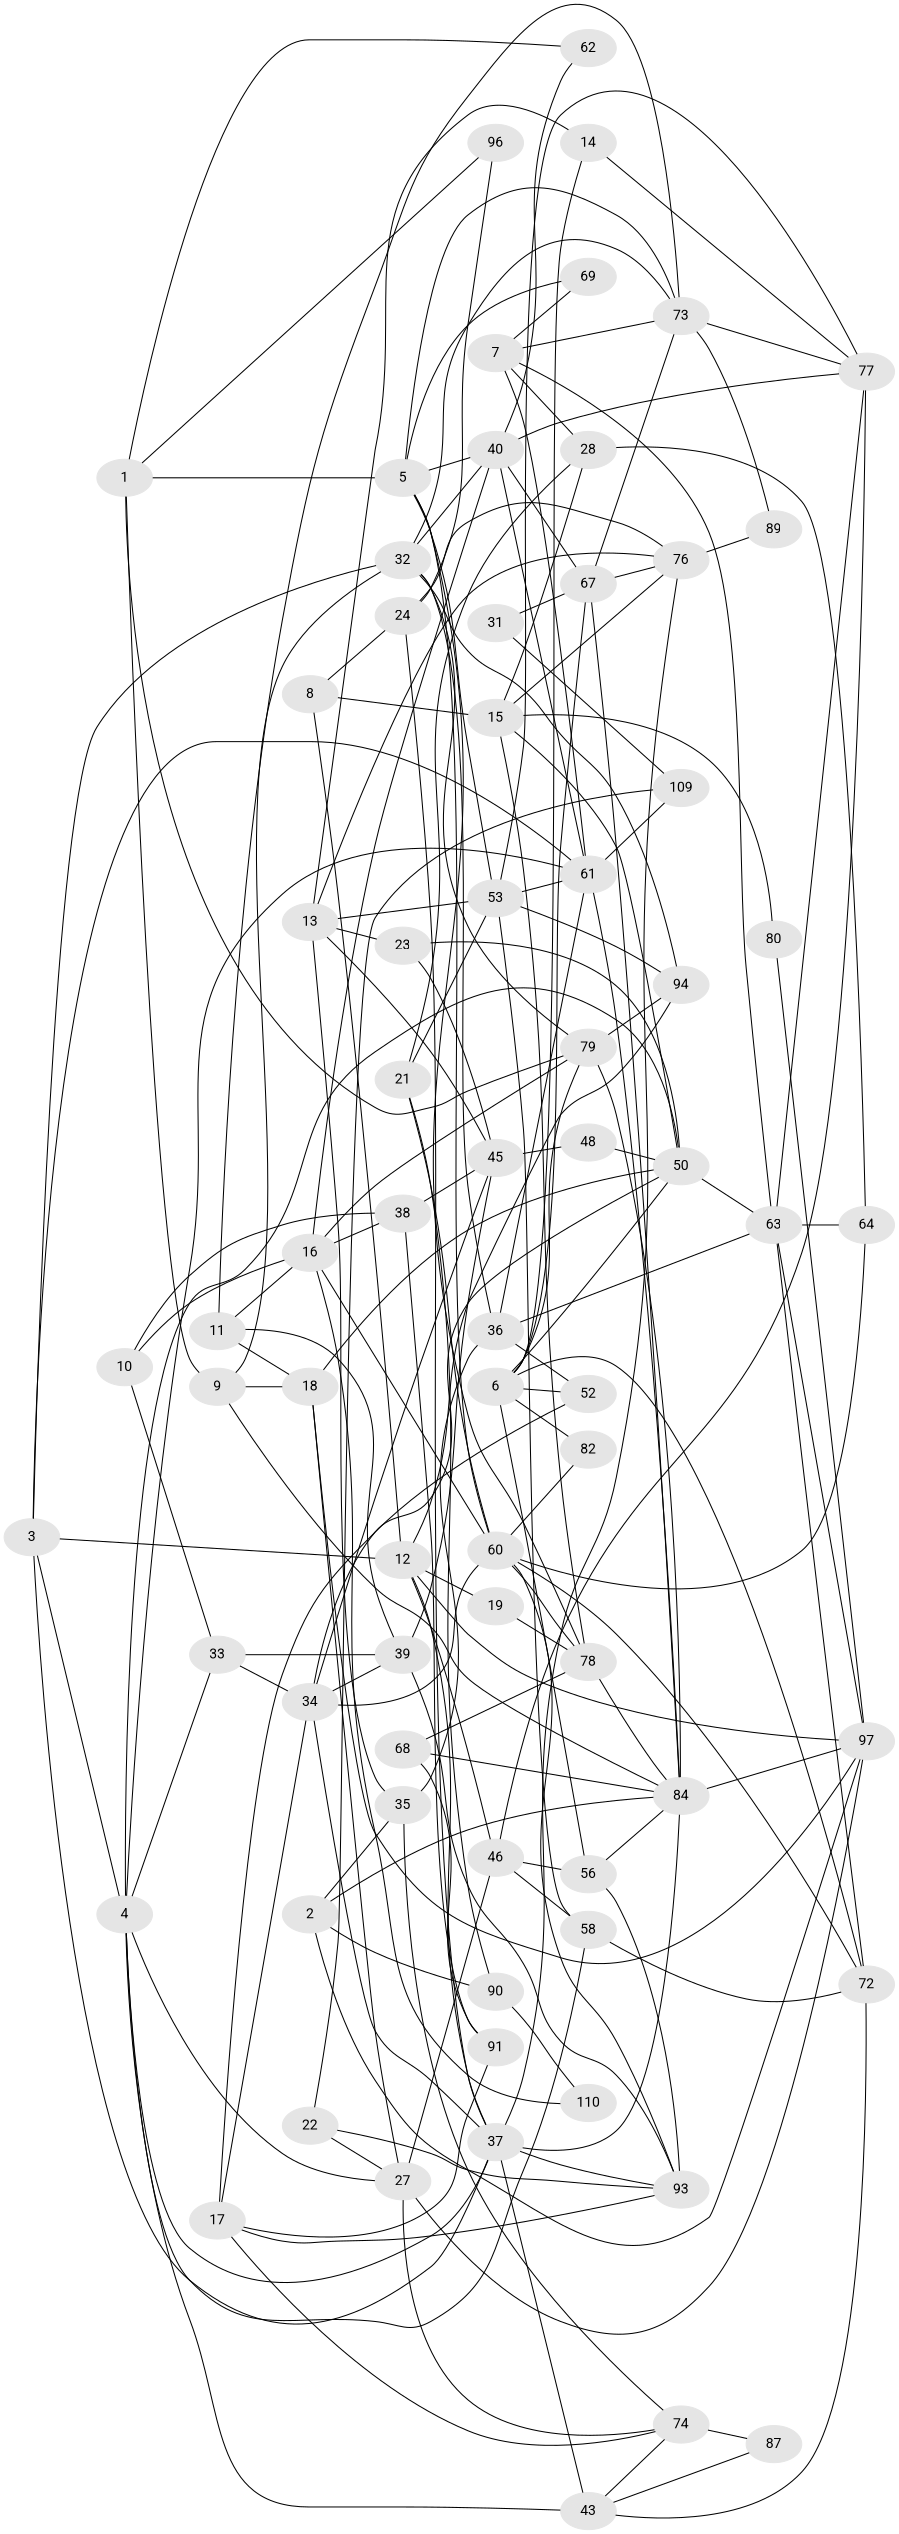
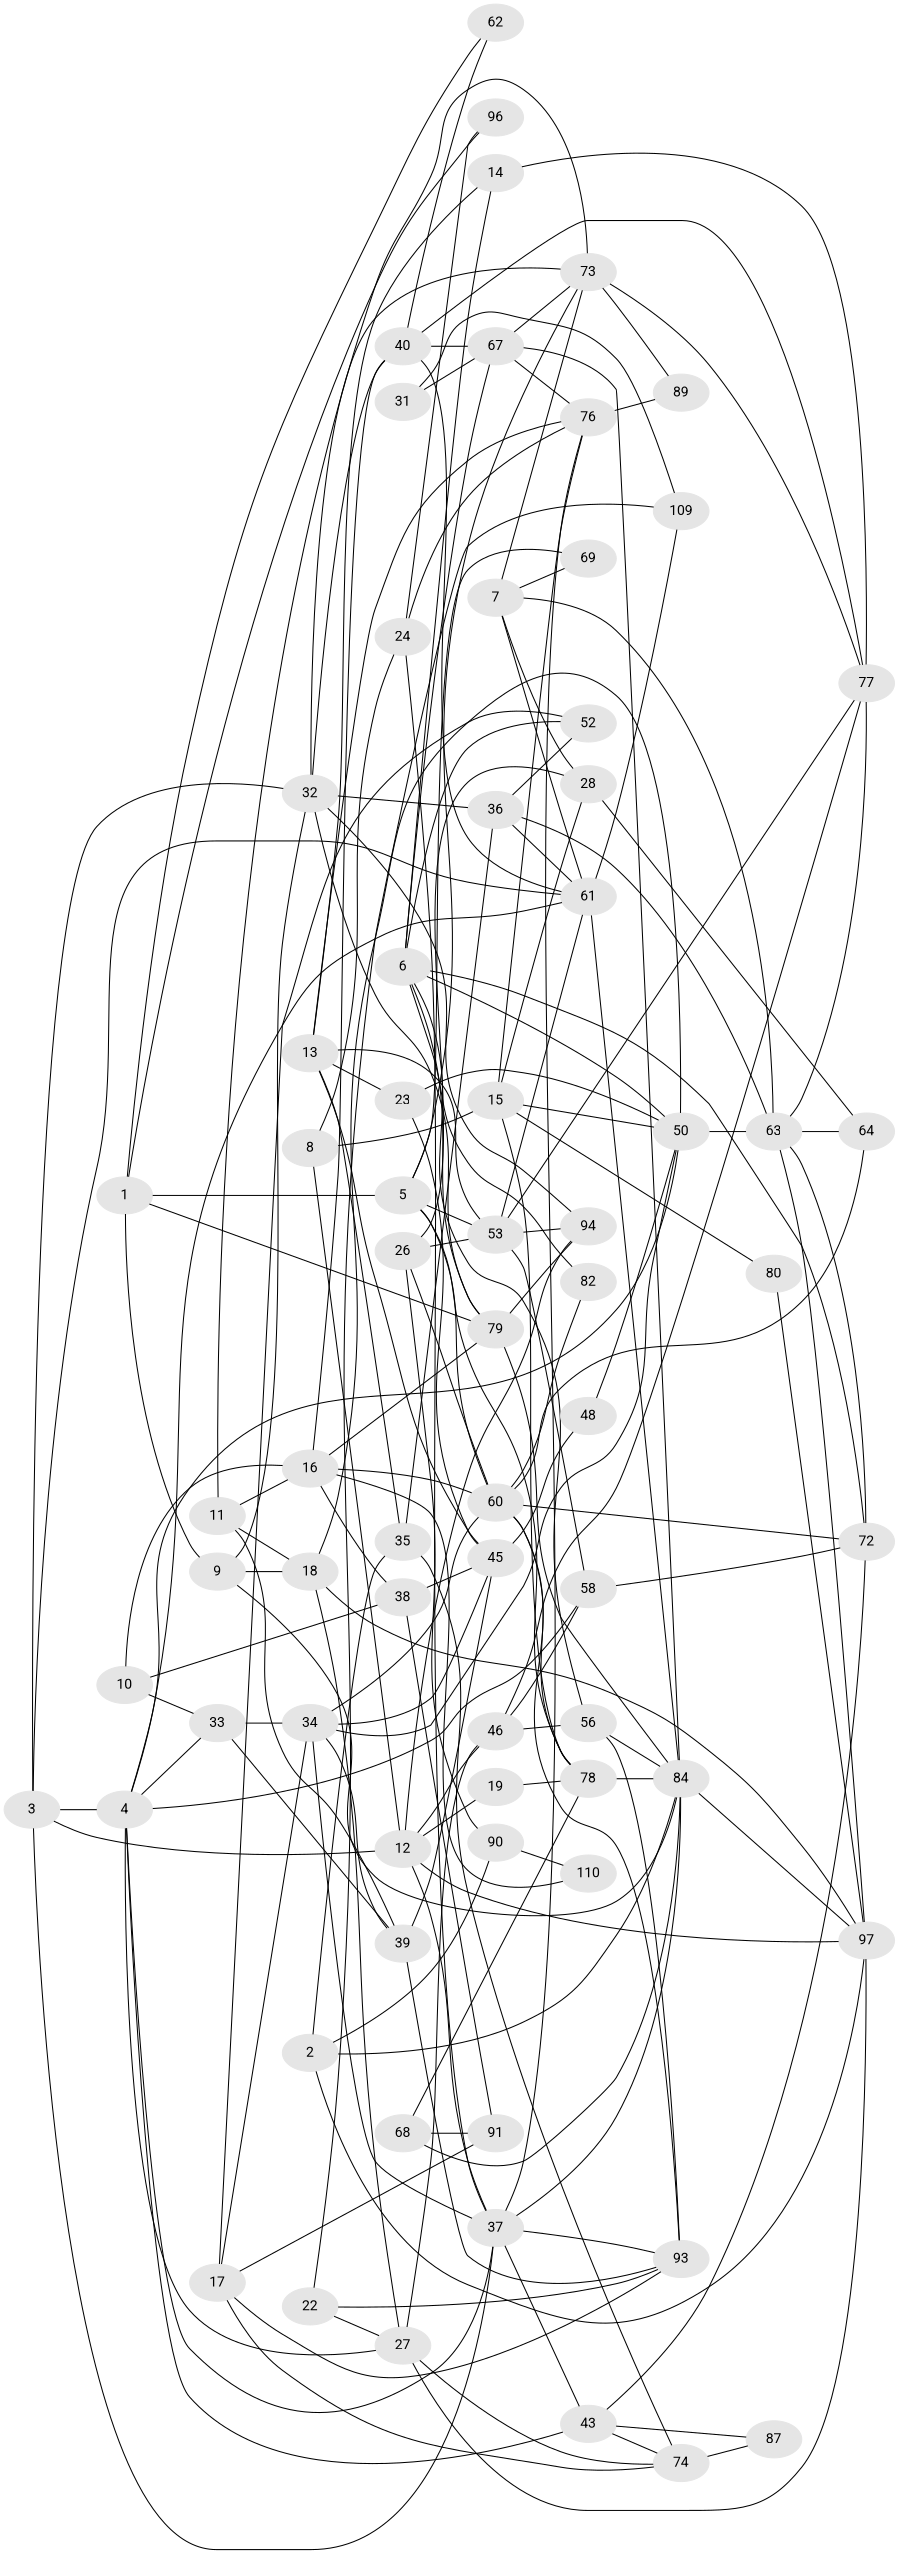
  graph {
    fontname=Roboto
    rankdir=LR
    node [color=gray90 fontname=Roboto style=filled]
    edge [fontname=Roboto]
    5 [super="+20"]
    40 [super="+57"]
    53
    60 [super="+66"]
    69
    73 [super="+101"]
    78 [super="+107"]
    1
    9
    62
    79 [super="+98"]
    96
    84 [super="+103"]
    32 [super="+47"]
    18 [super="+92"]
    94
    35 [super="+95"]
    74 [super="+100"]
    36 [super="+54"]
    2
    90
    97 [super="+102"]
    110
    3 [super="+71"]
    4 [super="+59"]
    12 [super="+21"]
    37 [super="+41"]
    61 [super="+106"]
    27 [super="+88"]
    33
    43 [super="+70"]
    50 [super="+75"]
    58
    19
    46
    76
    93 [super="+99"]
    109
    39 [super="+105"]
    34 [super="+111"]
    72 [super="+83"]
    87
    63 [super="+108"]
    67 [super="+104"]
    77 [super="+81"]
    82
    64
    89
    6 [super="+44"]
    14
    52
    56 [super="+86"]
    7 [super="+25"]
    28
    8
    15 [super="+30"]
    24 [super="+42"]
    80
    10 [super="+65"]
    16 [super="+51"]
    38
    45 [super="+49"]
    91
    11
    13 [super="+29"]
    23
    48
    17 [super="+55"]
    22
-   26 [super="+85" label=21]
+   26 [super="+85"]
    31
    68
-   5 -- 40
    5 -- 53
    5 -- 60
    5 -- 69
    5 -- 73
    5 -- 78
    40 -- 62
    40 -- 61
    40 -- 67
    40 -- 77
    53 -- 94
    53 -- 61
    53 -- 58
    53 -- 77
    60 -- 78
    60 -- 93
    60 -- 72
    60 -- 82
    60 -- 64
    73 -- 77
    73 -- 89
    78 -- 84
    1 -- 5
    1 -- 9
    1 -- 62
    1 -- 79
    1 -- 96
    9 -- 84
    9 -- 32
    9 -- 18
    79 -- 84
    79 -- 94
    84 -- 97
    32 -- 40
    32 -- 73
    32 -- 79
    32 -- 94
    32 -- 36
    18 -- 97
    18 -- 27
    18 -- 50
    35 -- 74
    35 -- 36
    74 -- 87
    36 -- 61
    36 -- 63
    36 -- 52
    2 -- 84
    2 -- 35
    2 -- 90
    2 -- 97
    90 -- 110
    3 -- 32
    3 -- 4
    3 -- 12
    3 -- 37
    3 -- 61
    4 -- 37
    4 -- 61
    4 -- 27
    4 -- 33
    4 -- 43
    4 -- 50
    4 -- 58
    12 -- 94
    12 -- 97 [weight=2]
    12 -- 37
    12 -- 19
    12 -- 46
    37 -- 84
    37 -- 43
    37 -- 76
    37 -- 93
    61 -- 84 [weight=2]
    61 -- 109
    27 -- 74
    27 -- 97
    27 -- 46
    33 -- 39
    33 -- 34
    43 -- 74
    43 -- 72
    43 -- 87
    50 -- 63
    58 -- 72
    19 -- 78
    46 -- 58
    46 -- 77
    46 -- 56
    76 -- 89
    39 -- 93
    39 -- 45
    34 -- 60
    34 -- 37
    34 -- 50
    34 -- 39
    34 -- 45
    63 -- 97
    63 -- 72
    63 -- 77
    63 -- 64
    67 -- 73
    67 -- 84
    67 -- 76
    6 -- 79
    6 -- 50
    6 -- 72
    6 -- 67
    6 -- 82
    6 -- 14
    6 -- 52
    6 -- 56
    14 -- 77
    56 -- 84
    56 -- 93
    7 -- 69 [weight=2]
    7 -- 73
    7 -- 61
    7 -- 63
    7 -- 28
    28 -- 64
    8 -- 12
    8 -- 15
    8 -- 24
    15 -- 78
    15 -- 50
    15 -- 76
    15 -- 28
    15 -- 80
    24 -- 96
    24 -- 37 [weight=2]
    24 -- 76
    80 -- 97
    10 -- 33 [weight=2]
    10 -- 16
    10 -- 38
    16 -- 40
    16 -- 60
    16 -- 79
    16 -- 110
    16 -- 38
    38 -- 45
    38 -- 91
    45 -- 48
    11 -- 73
    11 -- 18
    11 -- 39
    11 -- 16
    13 -- 53
    13 -- 35
    13 -- 76
    13 -- 14
    13 -- 45
    13 -- 23
    23 -- 50
    23 -- 45
    48 -- 50
    17 -- 74
    17 -- 93 [weight=2]
    17 -- 34
    17 -- 52
    17 -- 91
    22 -- 27
    22 -- 93
    22 -- 109
    26 -- 53
    26 -- 60
    26 -- 90
    26 -- 28
    31 -- 109
    31 -- 67
    68 -- 78
    68 -- 84
    68 -- 91
  }
